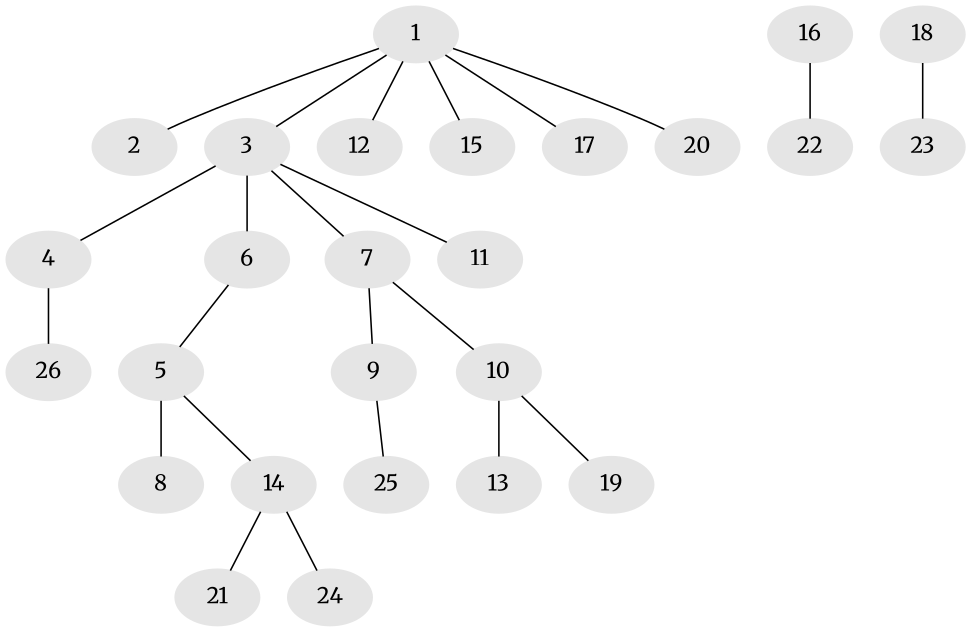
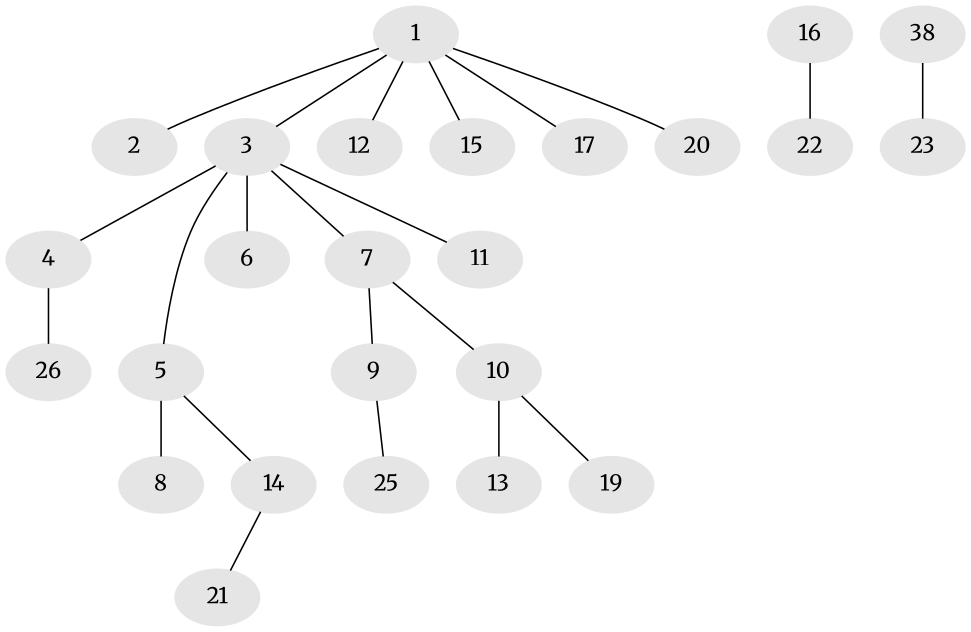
  graph {
    fontname=Merriweather
    node [color=gray90 fontname=Merriweather style=filled]
    edge [fontname=Merriweather weight=1.0]
    1
    2
    3
    12
    15
    17
    20
    4
    5
    6
    7
    11
    26
    8
    14
    9
    10
    21
-   24
    16
    22
    25
    13
    19
-   18
+   18 [label=38]
    23
    1 -- 2
    1 -- 3
    1 -- 12
    1 -- 15
    1 -- 17
    1 -- 20
    3 -- 4
-   6 -- 5
+   3 -- 5
    3 -- 6
    3 -- 7
    3 -- 11
    4 -- 26 [weight=2.0]
    5 -- 8 [weight=4.0]
    5 -- 14
    7 -- 9
    7 -- 10
    14 -- 21
-   14 -- 24
    9 -- 25
    10 -- 13
    10 -- 19
    16 -- 22
    18 -- 23
  }
